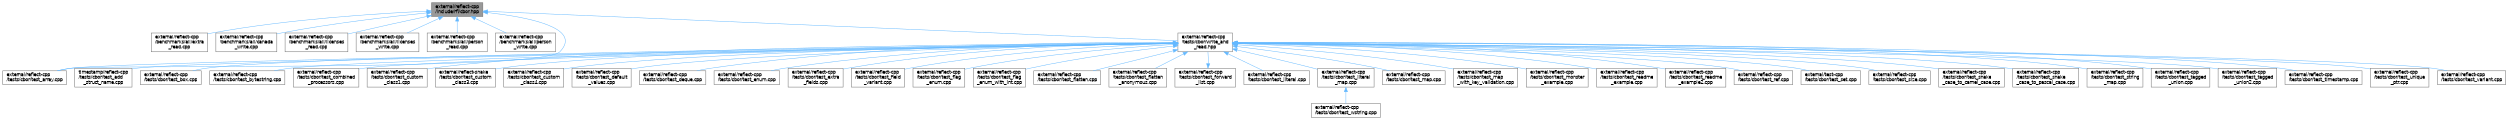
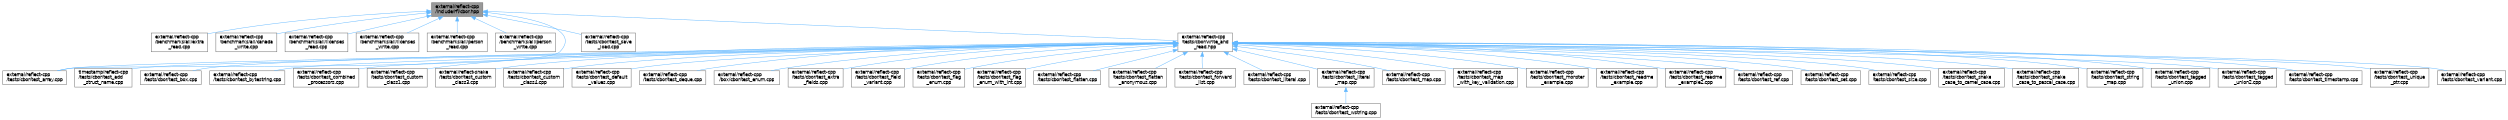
  digraph {
    fontname="DejaVu Sans"
    node [color=grey40 fillcolor=white fontname="DejaVu Sans" fontsize=10 shape=box style=filled]
    edge [color=steelblue1 dir=back fontname="DejaVu Sans" fontsize=10 labelfontname=Helvetica labelfontsize=10 style=solid]
    n1 [color=gray40 fillcolor=grey60 fontcolor=black height=0.2 label="external/reflect-cpp\l/include/rfl/cbor.hpp" width=0.4]
    n2 [height=0.2 label="external/reflect-cpp\l/benchmarks/all/extra\l_read.cpp" width=0.4]
    n3 [height=0.2 label="external/reflect-cpp\l/benchmarks/all/canada\l_write.cpp" width=0.4]
    n4 [height=0.2 label="external/reflect-cpp\l/benchmarks/all/licenses\l_read.cpp" width=0.4]
    n5 [height=0.2 label="external/reflect-cpp\l/benchmarks/all/licenses\l_write.cpp" width=0.4]
    n6 [height=0.2 label="external/reflect-cpp\l/benchmarks/all/person\l_read.cpp" width=0.4]
    n7 [height=0.2 label="external/reflect-cpp\l/benchmarks/all/person\l_write.cpp" width=0.4]
    n8 [height=0.2 label="external/reflect-cpp\l/tests/cbor/test_array.cpp" width=0.4]
+   n9 [height=0.2 label="external/reflect-cpp\l/tests/cbor/test_save\l_load.cpp" width=0.4]
    n10 [height=0.2 label="external/reflect-cpp\l/tests/cbor/write_and\l_read.hpp" width=0.4]
    n11 [height=0.2 label="timestamp/reflect-cpp\l/tests/cbor/test_add\l_struct_name.cpp" width=0.4]
    n12 [height=0.2 label="external/reflect-cpp\l/tests/cbor/test_box.cpp" width=0.4]
    n13 [height=0.2 label="external/reflect-cpp\l/tests/cbor/test_bytestring.cpp" width=0.4]
    n14 [height=0.2 label="external/reflect-cpp\l/tests/cbor/test_combined\l_processors.cpp" width=0.4]
    n15 [height=0.2 label="external/reflect-cpp\l/tests/cbor/test_custom\l_class1.cpp" width=0.4]
    n16 [height=0.2 label="external/reflect-snake\l/tests/cbor/test_custom\l_class3.cpp" width=0.4]
    n17 [height=0.2 label="external/reflect-cpp\l/tests/cbor/test_custom\l_class4.cpp" width=0.4]
    n18 [height=0.2 label="external/reflect-cpp\l/tests/cbor/test_default\l_values.cpp" width=0.4]
    n19 [height=0.2 label="external/reflect-cpp\l/tests/cbor/test_deque.cpp" width=0.4]
-   n20 [height=0.2 label="external/reflect-cpp\l/tests/cbor/test_enum.cpp" width=0.4]
+   n20 [height=0.2 label="external/reflect-cpp\l/box/cbor/test_enum.cpp" width=0.4]
    n21 [height=0.2 label="external/reflect-cpp\l/tests/cbor/test_extra\l_fields.cpp" width=0.4]
    n22 [height=0.2 label="external/reflect-cpp\l/tests/cbor/test_field\l_variant.cpp" width=0.4]
    n23 [height=0.2 label="external/reflect-cpp\l/tests/cbor/test_flag\l_enum.cpp" width=0.4]
    n24 [height=0.2 label="external/reflect-cpp\l/tests/cbor/test_flag\l_enum_with_int.cpp" width=0.4]
    n25 [height=0.2 label="external/reflect-cpp\l/tests/cbor/test_flatten.cpp" width=0.4]
    n26 [height=0.2 label="external/reflect-cpp\l/tests/cbor/test_flatten\l_anonymous.cpp" width=0.4]
    n27 [height=0.2 label="external/reflect-cpp\l/tests/cbor/test_forward\l_list.cpp" width=0.4]
    n28 [height=0.2 label="external/reflect-cpp\l/tests/cbor/test_literal.cpp" width=0.4]
    n29 [height=0.2 label="external/reflect-cpp\l/tests/cbor/test_literal\l_map.cpp" width=0.4]
    n30 [height=0.2 label="external/reflect-cpp\l/tests/cbor/test_map.cpp" width=0.4]
    n31 [height=0.2 label="external/reflect-cpp\l/tests/cbor/test_map\l_with_key_validation.cpp" width=0.4]
    n32 [height=0.2 label="external/reflect-cpp\l/tests/cbor/test_monster\l_example.cpp" width=0.4]
    n33 [height=0.2 label="external/reflect-cpp\l/tests/cbor/test_readme\l_example.cpp" width=0.4]
    n34 [height=0.2 label="external/reflect-cpp\l/tests/cbor/test_readme\l_example2.cpp" width=0.4]
    n35 [height=0.2 label="external/reflect-cpp\l/tests/cbor/test_ref.cpp" width=0.4]
-   n36 [height=0.2 label="external/test-cpp\l/tests/cbor/test_set.cpp" width=0.4]
+   n36 [height=0.2 label="external/reflect-cpp\l/tests/cbor/test_set.cpp" width=0.4]
    n37 [height=0.2 label="external/reflect-cpp\l/tests/cbor/test_size.cpp" width=0.4]
    n38 [height=0.2 label="external/reflect-cpp\l/tests/cbor/test_snake\l_case_to_camel_case.cpp" width=0.4]
    n39 [height=0.2 label="external/reflect-cpp\l/tests/cbor/test_snake\l_case_to_pascal_case.cpp" width=0.4]
    n40 [height=0.2 label="external/reflect-cpp\l/tests/cbor/test_string\l_map.cpp" width=0.4]
    n41 [height=0.2 label="external/reflect-cpp\l/tests/cbor/test_tagged\l_union.cpp" width=0.4]
    n42 [height=0.2 label="external/reflect-cpp\l/tests/cbor/test_tagged\l_union2.cpp" width=0.4]
    n43 [height=0.2 label="external/reflect-cpp\l/tests/cbor/test_timestamp.cpp" width=0.4]
    n44 [height=0.2 label="external/reflect-cpp\l/tests/cbor/test_unique\l_ptr.cpp" width=0.4]
    n45 [height=0.2 label="external/reflect-cpp\l/tests/cbor/test_variant.cpp" width=0.4]
    n46 [height=0.2 label="external/reflect-cpp\l/tests/cbor/test_wstring.cpp" width=0.4]
    n1 -> n2
    n1 -> n3
    n1 -> n4
    n1 -> n5
    n1 -> n6
    n1 -> n7
    n1 -> n8
+   n1 -> n9
    n1 -> n10
    n10 -> n8
    n10 -> n11
    n10 -> n12
    n10 -> n13
    n10 -> n14
    n10 -> n15
    n10 -> n16
    n10 -> n17
    n10 -> n18
    n10 -> n19
    n10 -> n20
    n10 -> n21
    n10 -> n22
    n10 -> n23
    n10 -> n24
    n10 -> n25
    n10 -> n26
-   n27 -> n10
+   n10 -> n27
    n10 -> n28
    n10 -> n29
    n10 -> n30
    n10 -> n31
    n10 -> n32
    n10 -> n33
    n10 -> n34
    n10 -> n35
    n10 -> n36
    n10 -> n37
    n10 -> n38
    n10 -> n39
    n10 -> n40
    n10 -> n41
    n10 -> n42
    n10 -> n43
    n10 -> n44
    n10 -> n45
    n29 -> n46
  }
